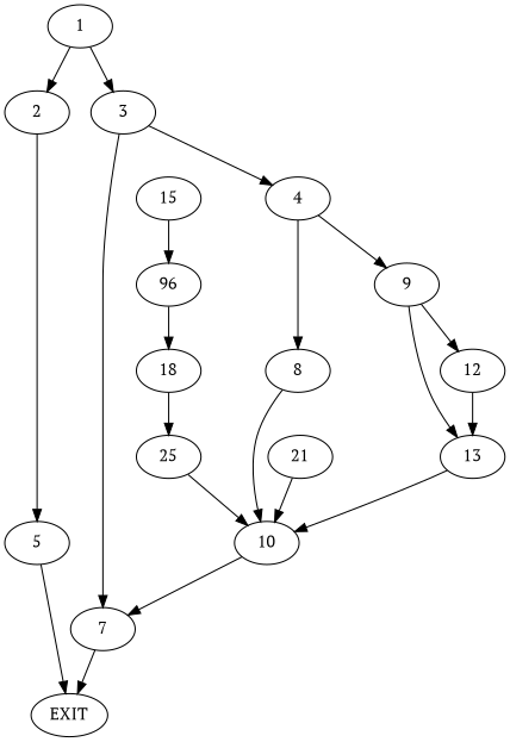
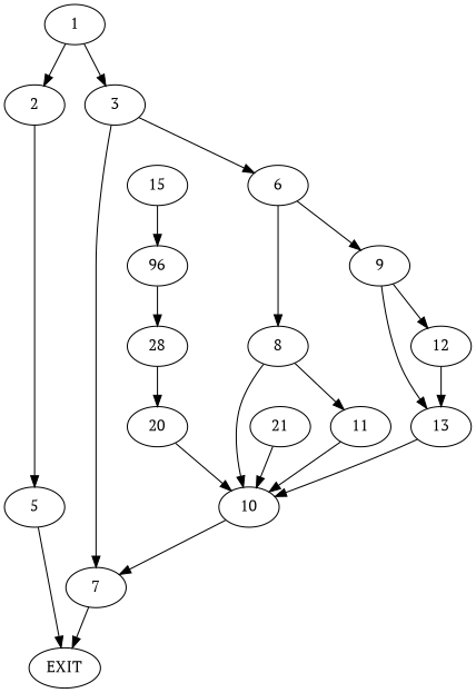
  digraph {
    fontname="PT Serif"
    node [fontname="PT Serif"]
    edge [fontname="PT Serif"]
    1
    2
    3
    n4 [label=EXIT]
    5
-   6 [label=4]
+   6
    7
    8
    9
    10
+   11
    12
    13
    n14 [label=96]
    15
-   18
-   20 [label=25]
+   18 [label=28]
+   20
    21
    1 -> 2
    1 -> 3
    2 -> 5
    3 -> 6
    3 -> 7
    5 -> n4
    6 -> 8
    6 -> 9
    7 -> n4
    8 -> 10
+   8 -> 11
    9 -> 12
    9 -> 13
    10 -> 7
+   11 -> 10
    12 -> 13
    13 -> 10
    n14 -> 18
    15 -> n14
    18 -> 20
    20 -> 10
    21 -> 10
  }
